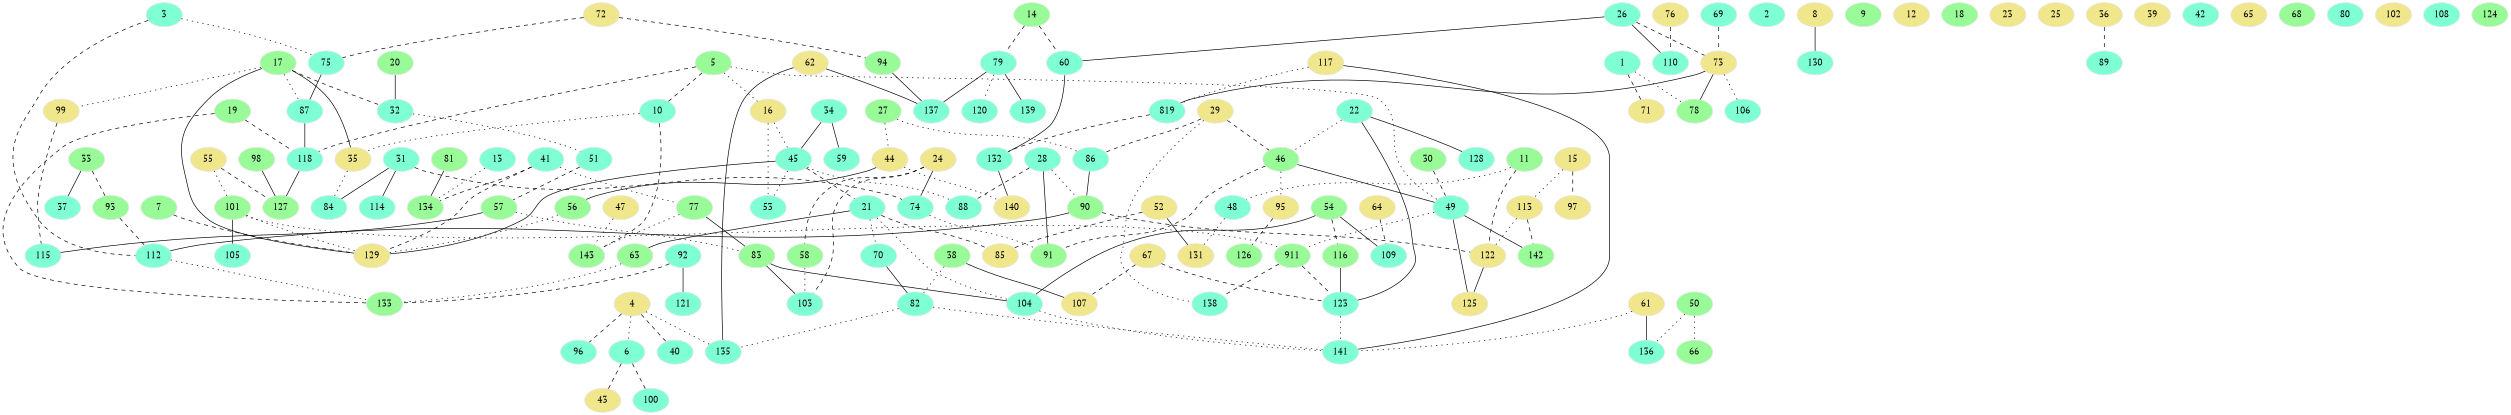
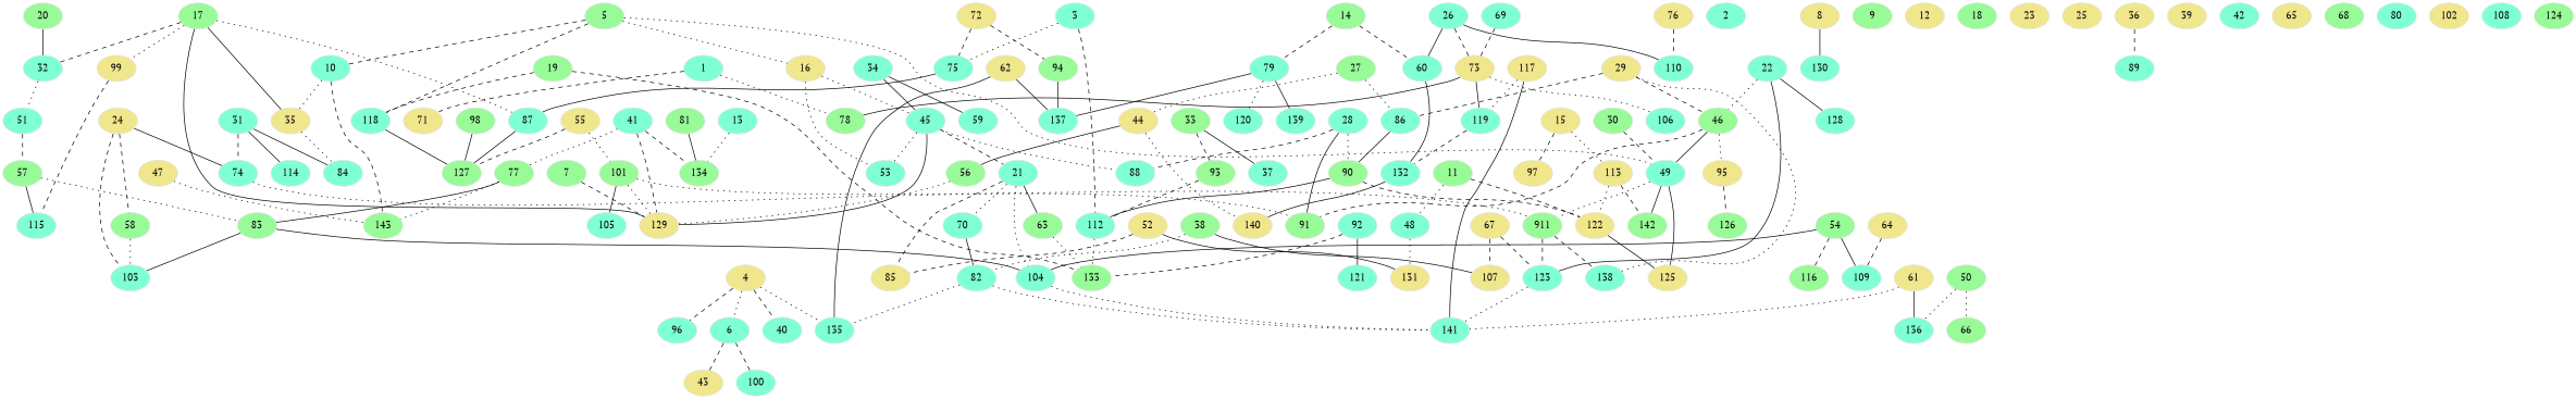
  graph {
    fontname="PT Serif"
    node [color=gray90 fillcolor=aquamarine fontname="PT Serif" style=filled]
    edge [fontname="PT Serif" style=dotted]
    71 [fillcolor=khaki]
    1
    78 [fillcolor=palegreen]
    2
    3
    75
    112
    87
    133 [fillcolor=palegreen]
    4 [fillcolor=khaki]
    6
    40
    96
    135
    43 [fillcolor=khaki]
    100
    5 [fillcolor=palegreen]
    10
    16 [fillcolor=khaki]
    49
    118
    35 [fillcolor=khaki]
    143 [fillcolor=palegreen]
    45
    53
    n26 [fillcolor=palegreen label=911]
    125 [fillcolor=khaki]
    142 [fillcolor=palegreen]
    127 [fillcolor=palegreen]
    7 [fillcolor=palegreen]
    129 [fillcolor=khaki]
    8 [fillcolor=khaki]
    130
    9 [fillcolor=palegreen]
    84
    11 [fillcolor=palegreen]
    48
    122 [fillcolor=khaki]
    131 [fillcolor=khaki]
    12 [fillcolor=khaki]
    134 [fillcolor=palegreen]
    13
    14 [fillcolor=palegreen]
    60
    79
    132
    137
    120
    139
    15 [fillcolor=khaki]
    97 [fillcolor=khaki]
    113 [fillcolor=khaki]
    63 [fillcolor=palegreen]
    21
    70
    85 [fillcolor=khaki]
    104
    88
    17 [fillcolor=palegreen]
    32
    99 [fillcolor=khaki]
    51
    115
    18 [fillcolor=palegreen]
    19 [fillcolor=palegreen]
    20 [fillcolor=palegreen]
    82
    141
    46 [fillcolor=palegreen]
    22
    123
    128
    91 [fillcolor=palegreen]
    95 [fillcolor=khaki]
    23 [fillcolor=khaki]
    24 [fillcolor=khaki]
    58 [fillcolor=palegreen]
    74
    103
    25 [fillcolor=khaki]
    26
    73 [fillcolor=khaki]
    110
    106
-   119 [label=819]
+   119
    27 [fillcolor=palegreen]
    44 [fillcolor=khaki]
    86
    56 [fillcolor=palegreen]
    140 [fillcolor=khaki]
    90 [fillcolor=palegreen]
    28
    29 [fillcolor=khaki]
    138
    30 [fillcolor=palegreen]
    31
    114
    57 [fillcolor=palegreen]
    33 [fillcolor=palegreen]
    37
    93 [fillcolor=palegreen]
    34
    59
    36 [fillcolor=khaki]
    89
    38 [fillcolor=palegreen]
    107 [fillcolor=khaki]
    39 [fillcolor=khaki]
    41
    77 [fillcolor=palegreen]
    83 [fillcolor=palegreen]
    42
    126 [fillcolor=palegreen]
    47 [fillcolor=khaki]
    50 [fillcolor=palegreen]
    66 [fillcolor=palegreen]
    136
    52 [fillcolor=khaki]
    54 [fillcolor=palegreen]
    109
    116 [fillcolor=palegreen]
    55 [fillcolor=khaki]
    101 [fillcolor=palegreen]
    105
    61 [fillcolor=khaki]
    62 [fillcolor=khaki]
    64 [fillcolor=khaki]
    65 [fillcolor=khaki]
    67 [fillcolor=khaki]
    68 [fillcolor=palegreen]
    69
    72 [fillcolor=khaki]
    94 [fillcolor=palegreen]
    76 [fillcolor=khaki]
    80
    81 [fillcolor=palegreen]
    92
    121
    98 [fillcolor=palegreen]
    102 [fillcolor=khaki]
    108
    117 [fillcolor=khaki]
    124 [fillcolor=palegreen]
    1 -- 71 [style=dashed]
    1 -- 78
    3 -- 75
    3 -- 112 [style=dashed]
    75 -- 87 [style=solid]
    112 -- 133
-   87 -- 118 [style=solid]
+   87 -- 127 [style=solid]
    4 -- 6
    4 -- 40 [style=dashed]
    4 -- 96 [style=dashed]
    4 -- 135
    6 -- 43 [style=dashed]
    6 -- 100 [style=dashed]
    5 -- 10 [style=dashed]
    5 -- 16
    5 -- 49
    5 -- 118 [style=dashed]
    10 -- 35
    10 -- 143 [style=dashed]
    16 -- 45
    16 -- 53
    49 -- n26
    49 -- 125 [style=solid]
    49 -- 142 [style=solid]
    118 -- 127 [style=solid]
    35 -- 84
    45 -- 53
    45 -- 129 [style=solid]
    45 -- 21 [style=dashed]
    45 -- 88
    n26 -- 123 [style=dashed]
    n26 -- 138 [style=dashed]
    7 -- 129 [style=dashed]
    8 -- 130 [style=solid]
    11 -- 48
    11 -- 122 [style=dashed]
    48 -- 131
    122 -- 125 [style=solid]
    13 -- 134
    14 -- 60 [style=dashed]
    14 -- 79 [style=dashed]
    60 -- 132 [style=solid]
    79 -- 137 [style=solid]
    79 -- 120
    79 -- 139 [style=solid]
    132 -- 140 [style=solid]
    15 -- 97 [style=dashed]
    15 -- 113
    113 -- 142 [style=dashed]
    113 -- 122
    63 -- 133
    21 -- 63 [style=solid]
    21 -- 70
    21 -- 85 [style=dashed]
    21 -- 104
    70 -- 82 [style=solid]
    104 -- 141
    17 -- 87
    17 -- 35 [style=solid]
    17 -- 129 [style=solid]
    17 -- 32 [style=dashed]
    17 -- 99
    32 -- 51
    99 -- 115 [style=dashed]
    51 -- 57 [style=dashed]
    19 -- 133 [style=dashed]
    19 -- 118 [style=dashed]
    20 -- 32 [style=solid]
    82 -- 135
    82 -- 141
    46 -- 49 [style=solid]
    46 -- 91 [style=dashed]
    46 -- 95
    22 -- 46
    22 -- 123 [style=solid]
    22 -- 128 [style=solid]
    123 -- 141
    95 -- 126 [style=dashed]
    24 -- 58 [style=dashed]
    24 -- 74 [style=solid]
    24 -- 103 [style=dashed]
    58 -- 103
    74 -- 91
    26 -- 60 [style=solid]
    26 -- 73 [style=dashed]
    26 -- 110 [style=solid]
    73 -- 78 [style=solid]
    73 -- 106
    73 -- 119 [style=solid]
    119 -- 132 [style=dashed]
    27 -- 44
    27 -- 86
    44 -- 56 [style=solid]
    44 -- 140
    86 -- 90 [style=solid]
    56 -- 129
    90 -- 112 [style=solid]
    90 -- 122 [style=dashed]
    28 -- 88 [style=dashed]
    28 -- 91 [style=solid]
    28 -- 90
    29 -- 46 [style=dashed]
    29 -- 86 [style=dashed]
    29 -- 138
    30 -- 49 [style=dashed]
    31 -- 84 [style=solid]
    31 -- 74 [style=dashed]
    31 -- 114 [style=solid]
    57 -- 115 [style=solid]
    57 -- 83
    33 -- 37 [style=solid]
    33 -- 93 [style=dashed]
    93 -- 112 [style=dashed]
    34 -- 45 [style=solid]
    34 -- 59 [style=solid]
    36 -- 89 [style=dashed]
    38 -- 82
    38 -- 107 [style=solid]
    41 -- 129 [style=dashed]
    41 -- 134 [style=dashed]
    41 -- 77
    77 -- 143
    77 -- 83 [style=solid]
    83 -- 104 [style=solid]
    83 -- 103 [style=solid]
    47 -- 143
    50 -- 66
    50 -- 136
    52 -- 131 [style=solid]
    52 -- 85 [style=dashed]
    54 -- 104 [style=solid]
    54 -- 109 [style=solid]
    54 -- 116 [style=dashed]
-   116 -- 123 [style=solid]
    55 -- 127 [style=dashed]
    55 -- 101
    101 -- n26
    101 -- 129
    101 -- 105 [style=solid]
    61 -- 141
    61 -- 136 [style=solid]
    62 -- 135 [style=solid]
    62 -- 137 [style=solid]
    64 -- 109 [style=dashed]
    67 -- 123 [style=dashed]
    67 -- 107 [style=dashed]
    69 -- 73 [style=dashed]
    72 -- 75 [style=dashed]
    72 -- 94 [style=dashed]
    94 -- 137 [style=solid]
    76 -- 110 [style=dashed]
    81 -- 134 [style=solid]
    92 -- 133 [style=dashed]
    92 -- 121 [style=solid]
    98 -- 127 [style=solid]
    117 -- 141 [style=solid]
    117 -- 119
  }
